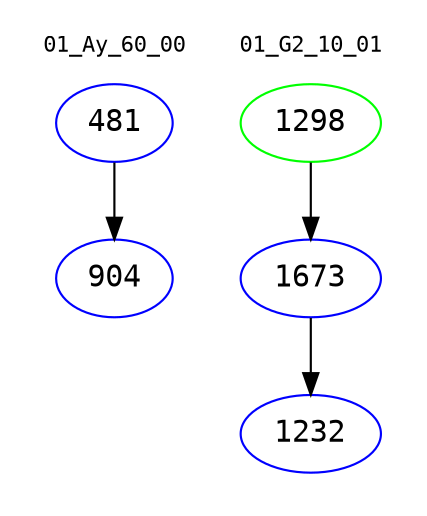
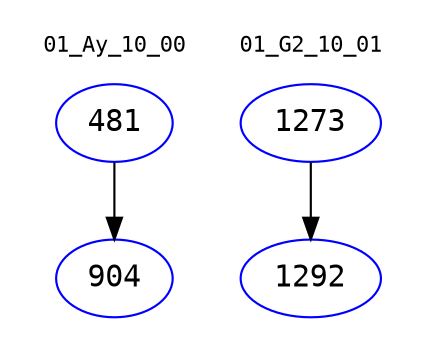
  digraph {
    fontname="DejaVu Sans Mono"
    node [color=blue fontname="DejaVu Sans Mono"]
    edge [color=black fontname="DejaVu Sans Mono"]
    n1 [label=481]
    n2 [label=904]
-   n3 [color=green label=1298]
-   n4 [label=1673]
-   n5 [label=1232]
+   n4 [label=1273]
+   n5 [label=1292]
    subgraph cluster_1 {
      color=white
      fontsize=10
-     label="01_Ay_60_00"
+     label="01_Ay_10_00"
      n1
      n2
    }
    subgraph cluster_2 {
      color=white
      fontsize=10
      label="01_G2_10_01"
-     n3
      n4
      n5
    }
    n1 -> n2
-   n3 -> n4
    n4 -> n5
  }
